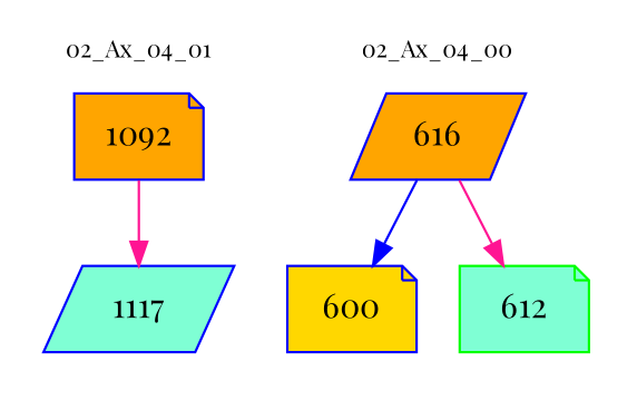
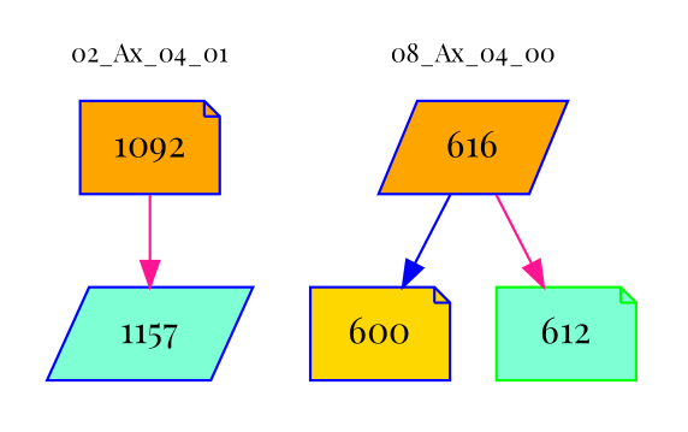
  digraph {
    fontname="Playfair Display"
    node [color=blue fillcolor=orange fontname="Playfair Display" shape=note style=filled]
    edge [color=deeppink fontname="Playfair Display"]
    n1 [label=1092]
-   n2 [fillcolor=aquamarine label=1117 shape=parallelogram]
+   n2 [fillcolor=aquamarine label=1157 shape=parallelogram]
    n3 [label=616 shape=parallelogram]
    n4 [fillcolor=gold label=600]
    n5 [color=green fillcolor=aquamarine label=612]
    subgraph cluster_1 {
      color=white
      fontsize=10
      label="02_Ax_04_01"
      n1
      n2
    }
    subgraph cluster_2 {
      color=white
      fontsize=10
-     label="02_Ax_04_00"
+     label="08_Ax_04_00"
      n3
      n4
      n5
    }
    n1 -> n2
    n3 -> n4 [color=blue]
    n3 -> n5
  }
